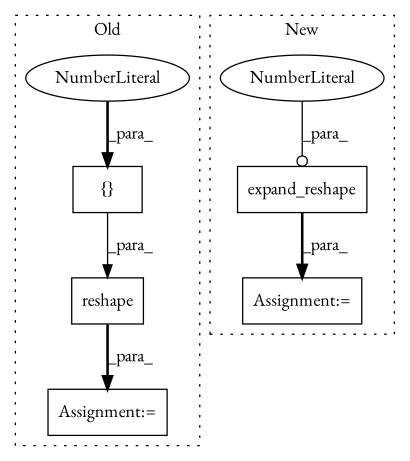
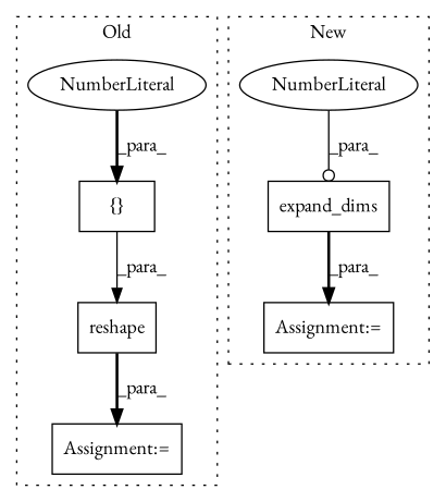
  digraph {
    fontname="EB Garamond"
    node [a=32 l=1 shape=box fontname="EB Garamond"]
    edge [style=bold arrowhead=normal fontname="EB Garamond"]
    n1 [l="8,1" label=reshape s="8783,8812"]
    n2 [a=4 l="1,1" label="{}" s="8432,8441"]
    n3 [a=7 label="Assignment:=" s=8750]
    n4 [a=34 label=NumberLiteral s=8440 shape=ellipse]
-   n5 [l="12,1" label=expand_reshape s="8353,8373"]
+   n5 [l="12,1" label=expand_dims s="8353,8373"]
    n6 [a=34 label=NumberLiteral s=8372 shape=ellipse]
    n7 [a=7 label="Assignment:=" s=8341]
    subgraph cluster_1 {
      label=Old
      style=dotted
      n1
      n2
      n3
      n4
    }
    subgraph cluster_2 {
      label=New
      style=dotted
      n5
      n6
      n7
    }
    n1 -> n3 [label=_para_]
    n2 -> n1 [label=_para_ style=solid]
    n4 -> n2 [label=_para_]
    n5 -> n7 [label=_para_]
    n6 -> n5 [label=_para_ style=solid arrowhead=odot]
  }
